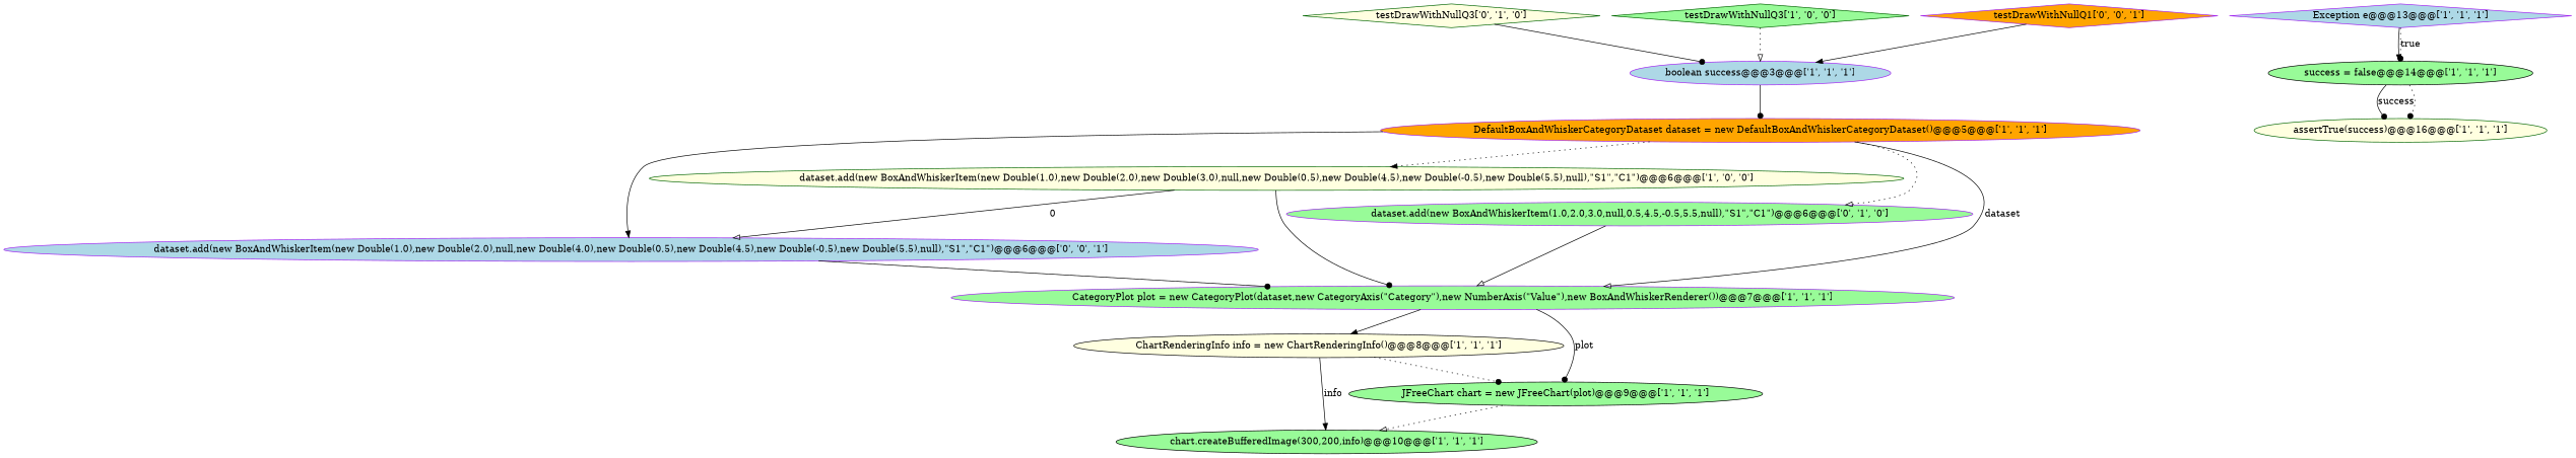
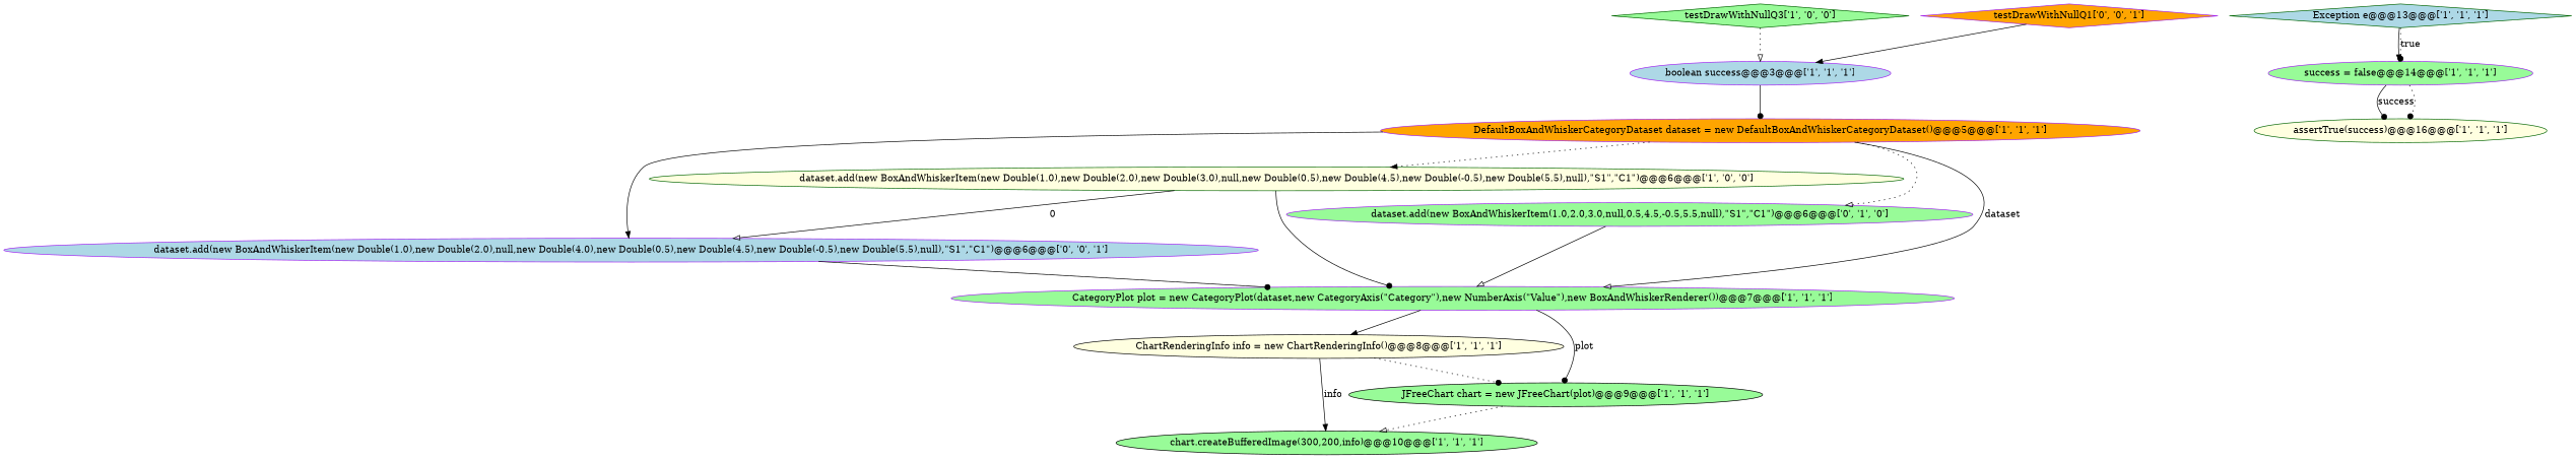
  digraph {
    node [color=purple fillcolor=palegreen shape=ellipse style=filled]
    edge [arrowhead=dot style=solid]
    n1 [color=black fillcolor=lightyellow label="ChartRenderingInfo info = new ChartRenderingInfo()@@@8@@@['1', '1', '1']"]
    n2 [color=black label="chart.createBufferedImage(300,200,info)@@@10@@@['1', '1', '1']"]
    n3 [color=black label="JFreeChart chart = new JFreeChart(plot)@@@9@@@['1', '1', '1']"]
    n4 [color=darkgreen fillcolor=lightyellow label="assertTrue(success)@@@16@@@['1', '1', '1']"]
    n5 [fillcolor=lightblue label="boolean success@@@3@@@['1', '1', '1']"]
    n6 [fillcolor=orange label="DefaultBoxAndWhiskerCategoryDataset dataset = new DefaultBoxAndWhiskerCategoryDataset()@@@5@@@['1', '1', '1']"]
    n7 [fillcolor=lightblue label="dataset.add(new BoxAndWhiskerItem(new Double(1.0),new Double(2.0),null,new Double(4.0),new Double(0.5),new Double(4.5),new Double(-0.5),new Double(5.5),null),\"S1\",\"C1\")@@@6@@@['0', '0', '1']"]
    n8 [color=darkgreen fillcolor=lightyellow label="dataset.add(new BoxAndWhiskerItem(new Double(1.0),new Double(2.0),new Double(3.0),null,new Double(0.5),new Double(4.5),new Double(-0.5),new Double(5.5),null),\"S1\",\"C1\")@@@6@@@['1', '0', '0']"]
    n9 [label="dataset.add(new BoxAndWhiskerItem(1.0,2.0,3.0,null,0.5,4.5,-0.5,5.5,null),\"S1\",\"C1\")@@@6@@@['0', '1', '0']"]
    n10 [label="CategoryPlot plot = new CategoryPlot(dataset,new CategoryAxis(\"Category\"),new NumberAxis(\"Value\"),new BoxAndWhiskerRenderer())@@@7@@@['1', '1', '1']"]
-   n11 [color=black label="success = false@@@14@@@['1', '1', '1']"]
-   n12 [color=darkgreen fillcolor=lightyellow label="testDrawWithNullQ3['0', '1', '0']" shape=diamond]
+   n11 [label="success = false@@@14@@@['1', '1', '1']"]
    n13 [color=darkgreen label="testDrawWithNullQ3['1', '0', '0']" shape=diamond]
    n14 [fillcolor=orange label="testDrawWithNullQ1['0', '0', '1']" shape=diamond]
-   n15 [fillcolor=lightblue label="Exception e@@@13@@@['1', '1', '1']" shape=diamond]
+   n15 [color=darkgreen fillcolor=lightblue label="Exception e@@@13@@@['1', '1', '1']" shape=diamond]
    n1 -> n2 [arrowhead=normal label=info]
    n1 -> n3 [style=dotted]
    n3 -> n2 [arrowhead=onormal style=dotted]
    n5 -> n6
    n6 -> n7 [arrowhead=normal]
    n6 -> n8 [arrowhead=normal style=dotted]
    n6 -> n9 [arrowhead=onormal style=dotted]
    n6 -> n10 [arrowhead=onormal label=dataset]
    n7 -> n10
    n8 -> n7 [arrowhead=onormal label=0]
    n8 -> n10
    n9 -> n10 [arrowhead=onormal]
    n10 -> n1 [arrowhead=normal]
    n10 -> n3 [label=plot]
    n11 -> n4 [label=success]
    n11 -> n4 [style=dotted]
-   n12 -> n5
    n13 -> n5 [arrowhead=onormal style=dotted]
    n14 -> n5 [arrowhead=normal]
    n15 -> n11 [arrowhead=normal]
    n15 -> n11 [label=true style=dotted]
  }
